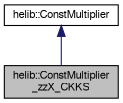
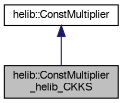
  digraph {
    node [color=black fontname=FreeSans fontsize=10 shape=record style=filled]
-   n1 [fillcolor=grey75 fontcolor=black height=0.2 label="helib::ConstMultiplier\l_zzX_CKKS" width=0.4]
+   n1 [fillcolor=grey75 fontcolor=black height=0.2 label="helib::ConstMultiplier\l_helib_CKKS" width=0.4]
    n2 [fillcolor=white height=0.2 label="helib::ConstMultiplier" width=0.4]
    n2 -> n1 [color=midnightblue dir=back fontname=FreeSans fontsize=10 labelfontname=FreeSans labelfontsize=10 style=solid]
  }
